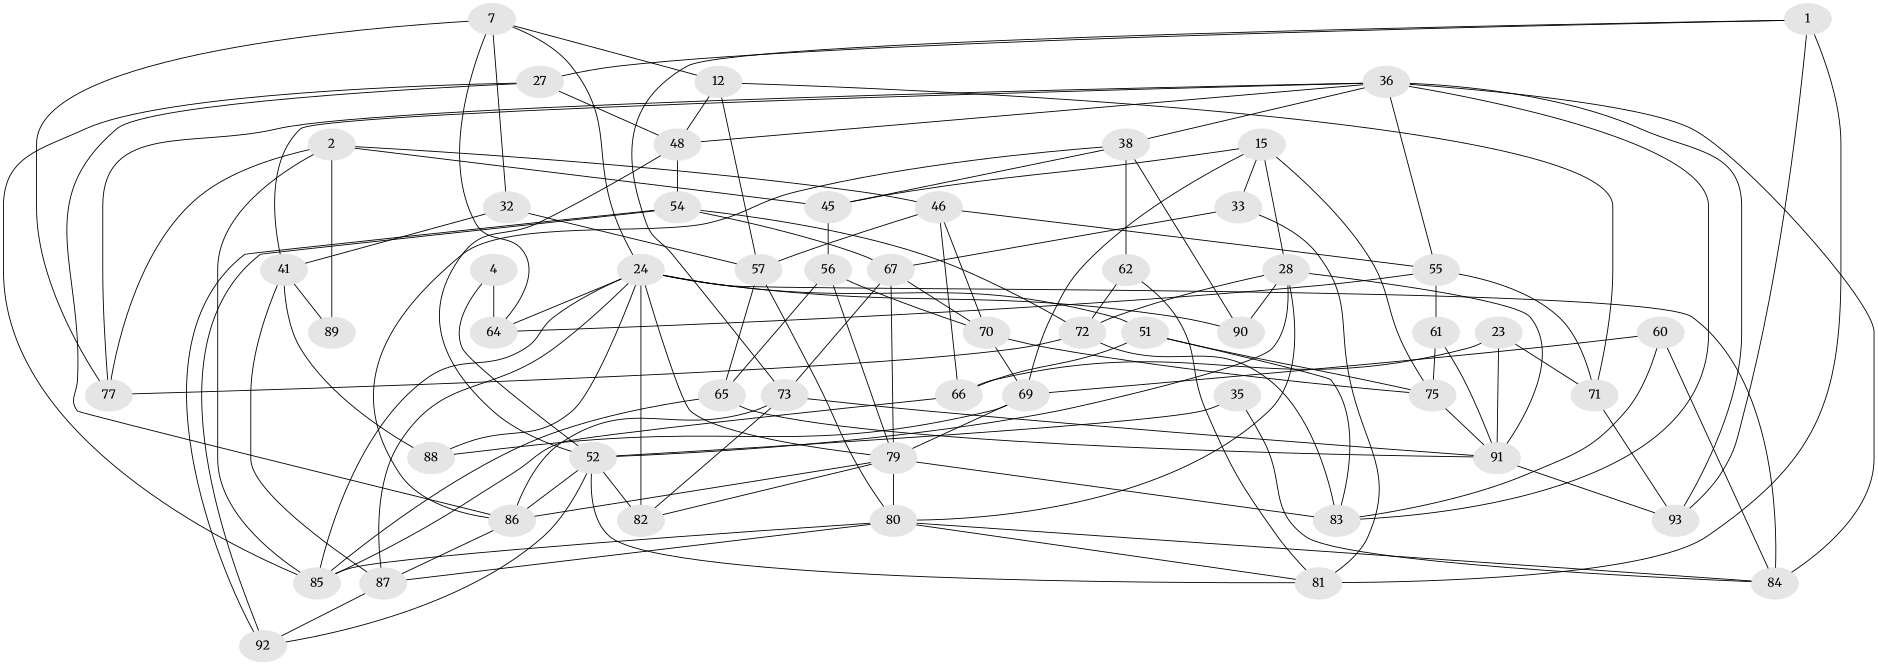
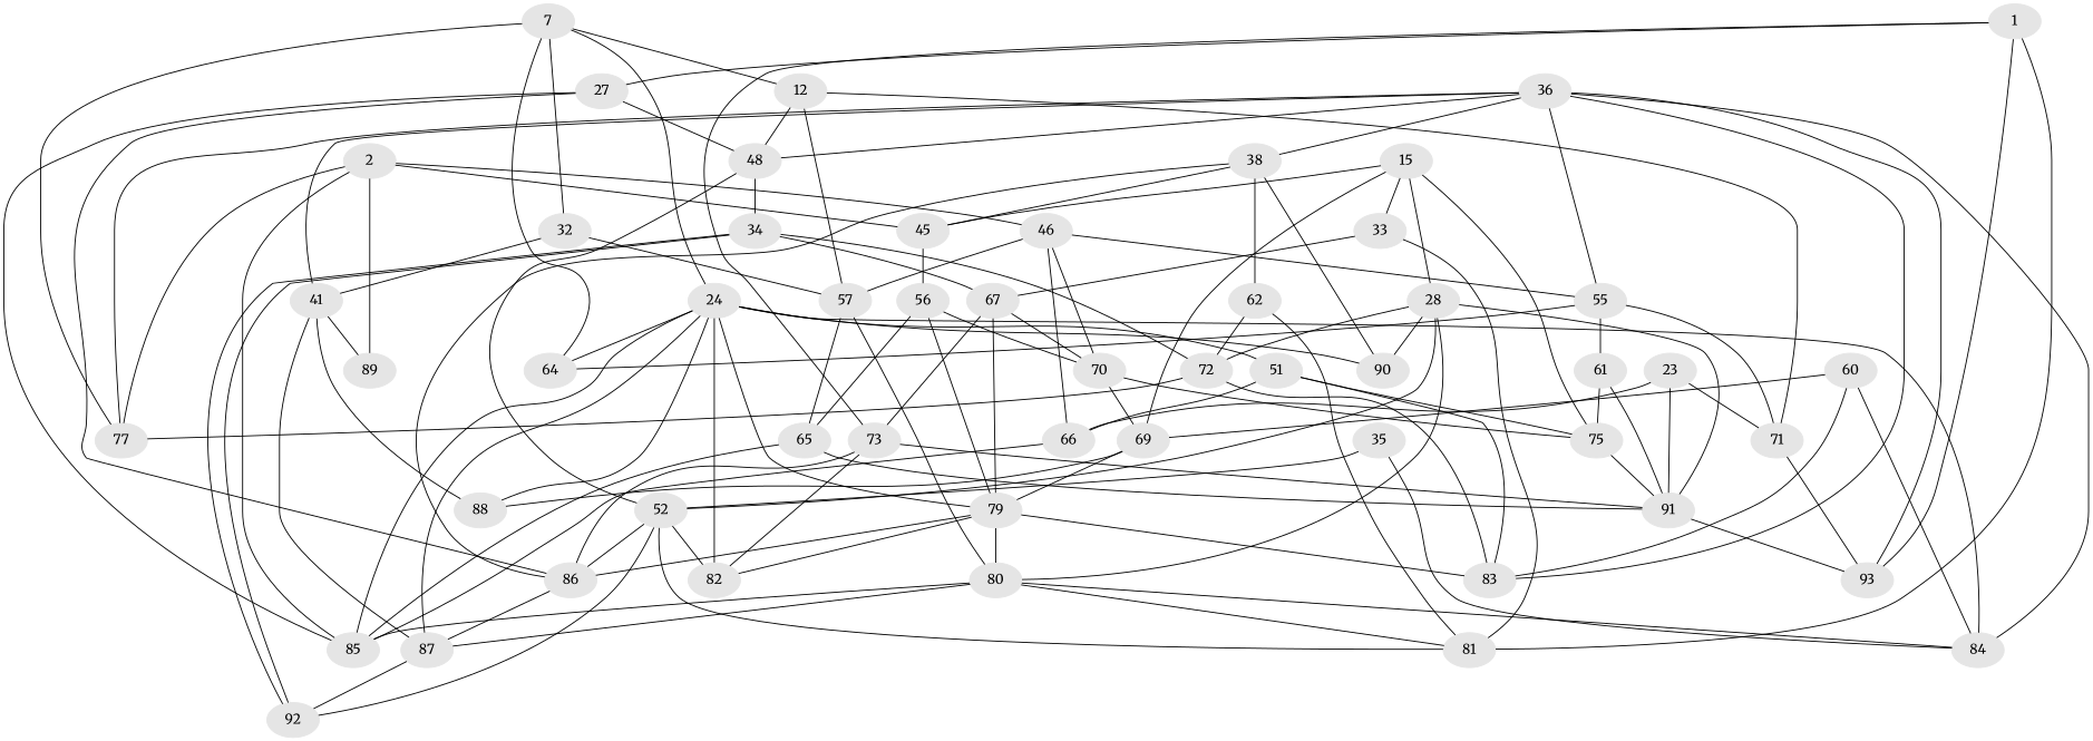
  graph {
    fontname=Merriweather
    node [color=gray90 fontname=Merriweather style=filled]
    edge [fontname=Merriweather]
    1
    27
    73 [super="+53"]
    81 [super="+5"]
    93 [super="+59"]
    85 [super="+58"]
    48 [super="+11"]
    86 [super="+42"]
    91 [super="+50"]
    82 [super="+49"]
    45 [super="+30"]
    56
    2
    46 [super="+40"]
    77
    89 [super="+74"]
    57
    66
    55
    70
    52 [super="+25+43"]
    92
-   4
    64 [super="+8+44"]
    7
    12
    24 [super="+9+16"]
    32
    71
    51 [super="+47"]
    79 [super="+78+76"]
    84
    87 [super="+26"]
    88
    90
    41
-   54 [super="+17"]
+   54 [super="+17" label=34]
    80 [super="+63"]
    65 [super="+10"]
    28 [super="+20"]
    72 [super="+6+31"]
    15
    33
    69 [super="+39"]
    75 [super="+29"]
    67
    23
    83
    35
    36 [super="+18+34"]
    38 [super="+13"]
    62
    61
    60 [super="+37"]
    1 -- 27
    1 -- 73
    1 -- 81 [weight=2]
    1 -- 93
    27 -- 85
    27 -- 48
    27 -- 86
    73 -- 86
    73 -- 91 [weight=2]
    73 -- 82
    48 -- 52
    48 -- 54
    86 -- 87
    91 -- 93 [weight=2]
    45 -- 56
    56 -- 70
    56 -- 79
    56 -- 65
    2 -- 85 [weight=2]
    2 -- 45 [weight=2]
    2 -- 46
    2 -- 77
    2 -- 89
    46 -- 57
    46 -- 66
    46 -- 55
    46 -- 70
    57 -- 80
    57 -- 65
    66 -- 85
    55 -- 64
    55 -- 71
    55 -- 61
    70 -- 69
    70 -- 75
    52 -- 81
    52 -- 86
    52 -- 82 [weight=2]
    52 -- 92
-   4 -- 52
-   4 -- 64
    7 -- 77
    7 -- 64
    7 -- 12
    7 -- 24
    7 -- 32
    12 -- 48
    12 -- 57
    12 -- 71
    24 -- 85
    24 -- 82 [weight=3]
    24 -- 64
    24 -- 51
    24 -- 79
    24 -- 84
    24 -- 87
    24 -- 88
    24 -- 90 [weight=2]
    32 -- 57
    32 -- 41
    71 -- 93
    51 -- 66
    51 -- 75
    51 -- 83
    79 -- 86
    79 -- 82
    79 -- 80 [weight=2]
    79 -- 83
    87 -- 92
    41 -- 89 [weight=2]
    41 -- 87
    41 -- 88
    54 -- 92
    54 -- 92
    54 -- 72
    54 -- 67
    80 -- 81
    80 -- 85
    80 -- 84
    80 -- 87
    65 -- 85
    65 -- 91
    28 -- 91
    28 -- 52
    28 -- 90 [weight=2]
    28 -- 80 [weight=2]
    28 -- 72
    72 -- 77
    72 -- 83
    15 -- 45
    15 -- 28 [weight=2]
    15 -- 33
    15 -- 69
    15 -- 75
    33 -- 81
    33 -- 67
    69 -- 79
    69 -- 88
    75 -- 91
    67 -- 73 [weight=2]
    67 -- 70
    67 -- 79
    23 -- 91 [weight=2]
    23 -- 66
    23 -- 71
    35 -- 52
    35 -- 84
    36 -- 93
    36 -- 48
    36 -- 77
    36 -- 55
    36 -- 84
    36 -- 41
    36 -- 83
    36 -- 38
    38 -- 86 [weight=2]
    38 -- 45
    38 -- 90 [weight=2]
    38 -- 62
    62 -- 81
    62 -- 72
    61 -- 91
    61 -- 75
    60 -- 84 [weight=2]
    60 -- 69 [weight=2]
    60 -- 83
  }
